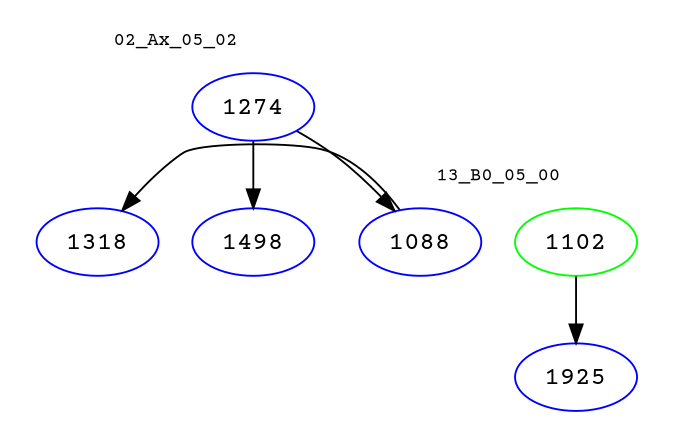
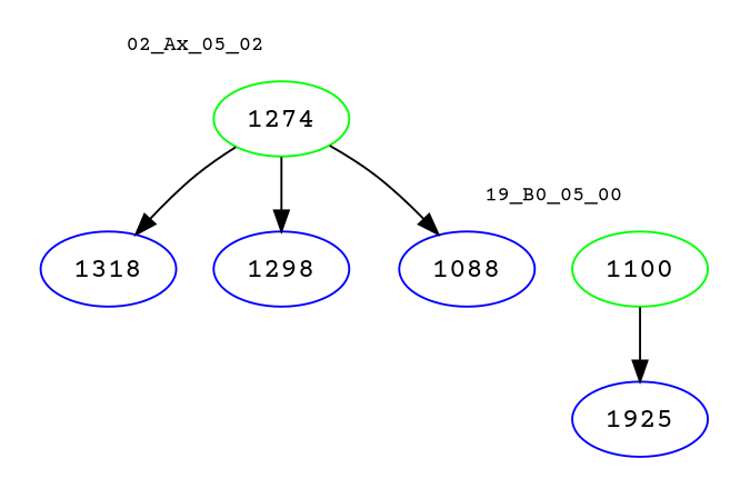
  digraph {
    fontname="Courier Prime"
    node [color=blue fontname="Courier Prime"]
    edge [color=black fontname="Courier Prime"]
-   n1 [label=1274]
+   n1 [color=green label=1274]
    n2 [label=1318]
-   n3 [label=1498]
-   n4 [color=green label=1102]
+   n3 [label=1298]
+   n4 [color=green label=1100]
    n5 [label=1088]
    n6 [label=1925]
    subgraph cluster_1 {
      color=white
      fontsize=10
      label="02_Ax_05_02"
      n1
      n2
      n3
    }
    subgraph cluster_2 {
      color=white
      fontsize=10
-     label="13_B0_05_00"
+     label="19_B0_05_00"
      n4
      n5
      n6
    }
-   n5 -> n2
+   n1 -> n2
    n1 -> n3
    n1 -> n5
    n4 -> n6
  }
